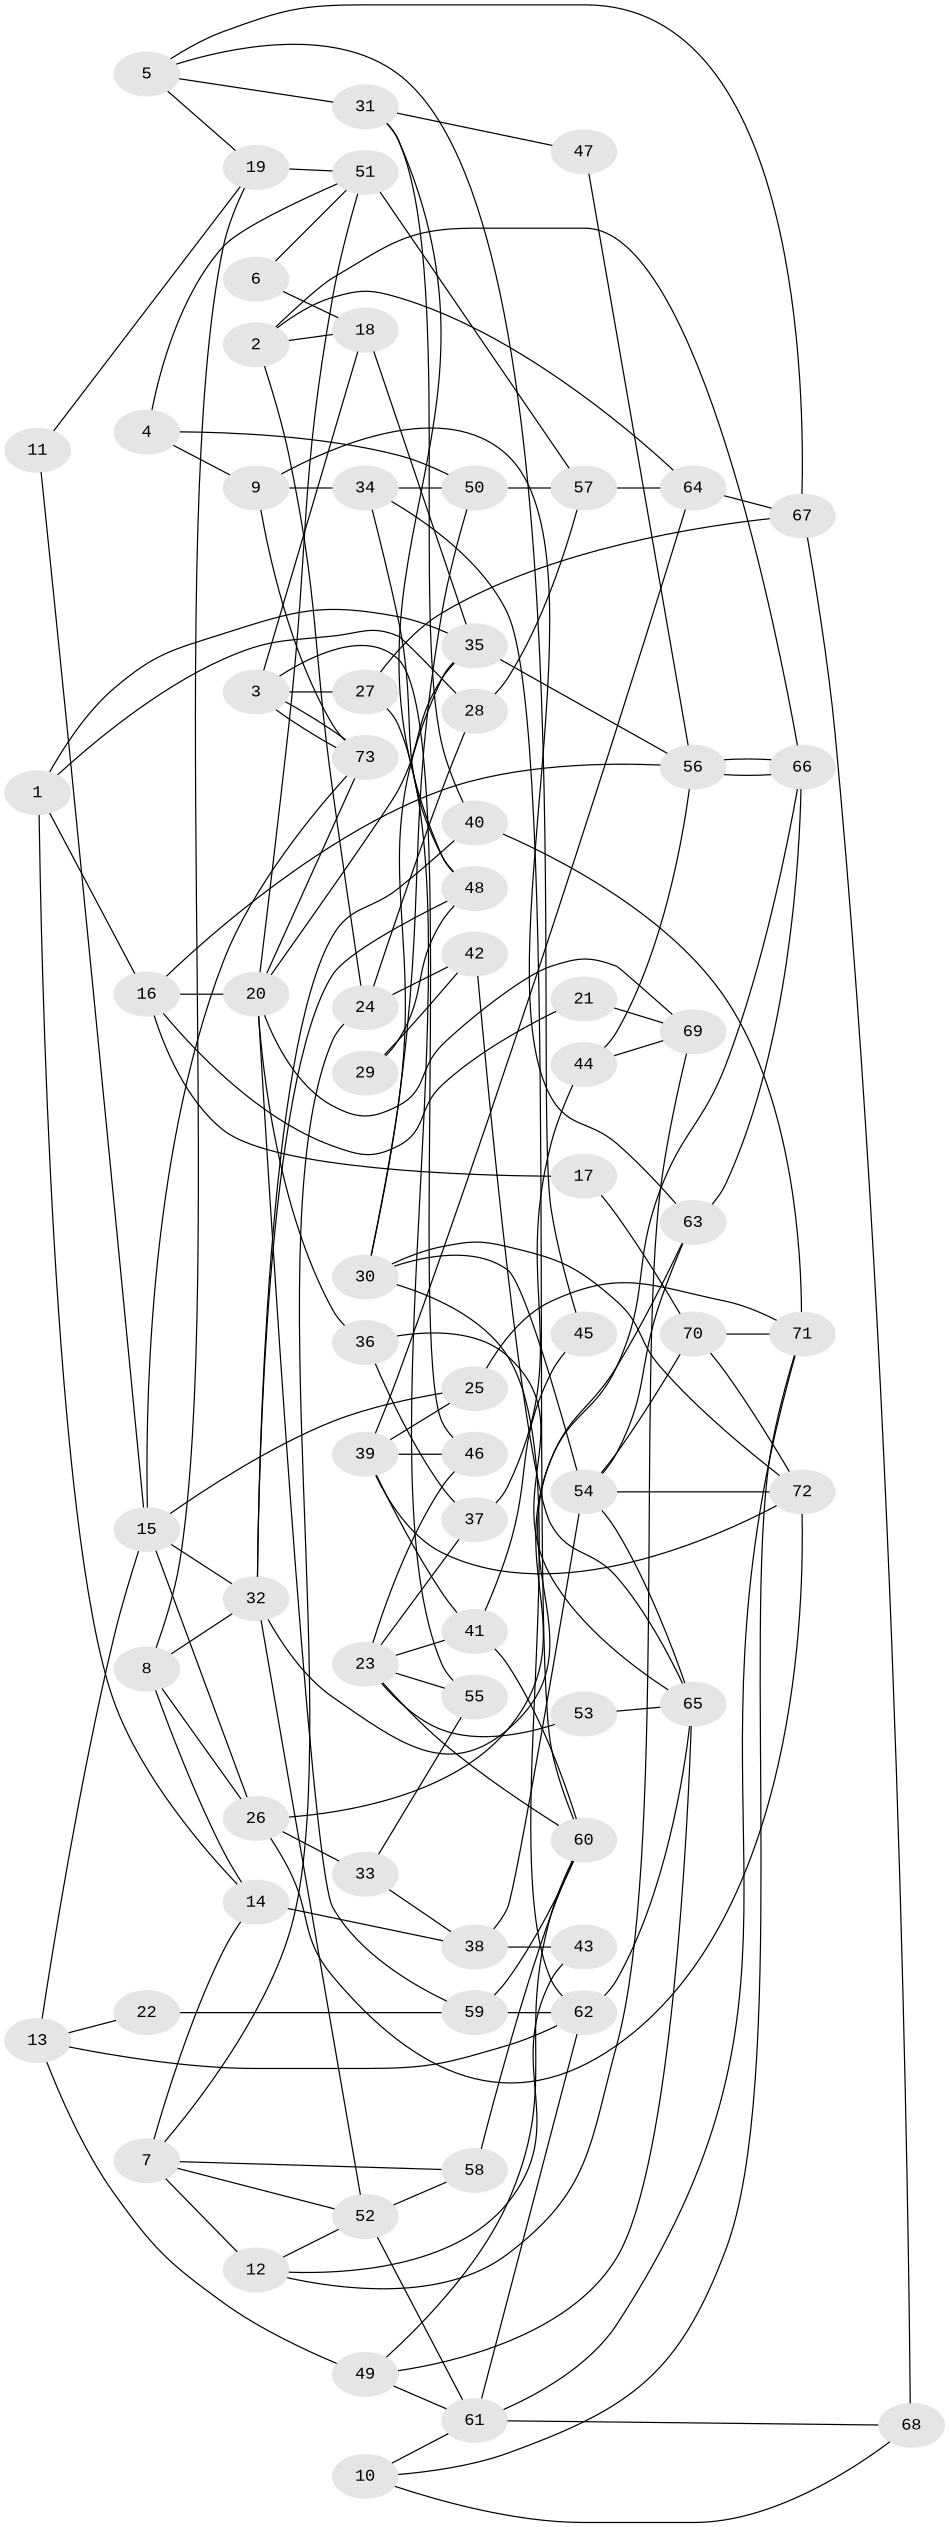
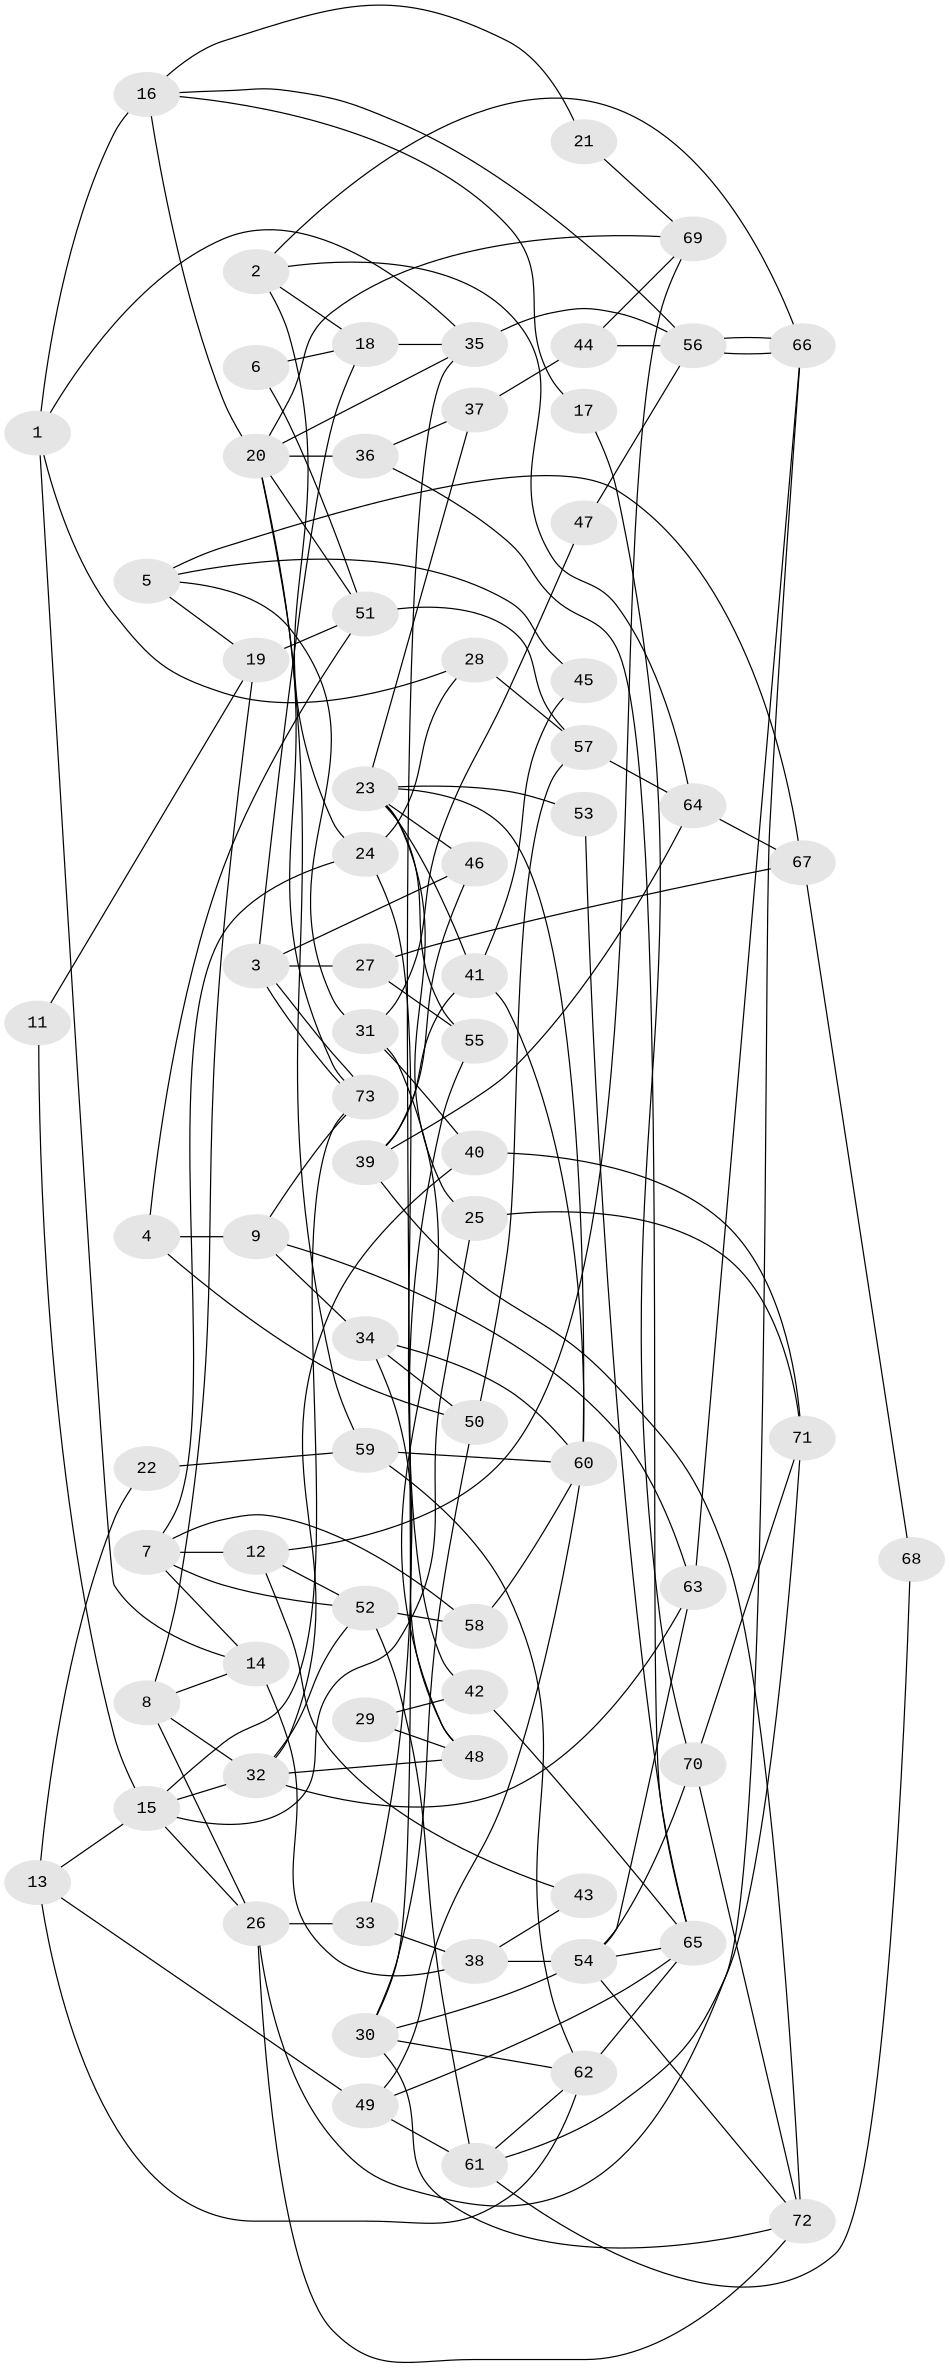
  graph {
    fontname="Liberation Mono"
    rankdir=LR
    node [color=gray90 fontname="Liberation Mono" style=filled]
    edge [fontname="Liberation Mono"]
    1
    14
    16
    28
    35
    38
    17
    20
    21
    56
    57
    2
    18
    24
    64
    66
    42
    67
    3
    27
    46
    73
    55
    4
    9
    50
    51
    34
    63
    5
    19
    31
    45
    48
    40
    47
    68
    6
    7
    12
    52
    58
    43
    69
    61
    60
    8
    26
    32
    33
    72
-   10
    71
    62
    11
    15
    25
    13
    22
    49
    59
    65
    54
    70
    36
    37
    23
    41
    53
    44
    29
    30
    39
    1 -- 14
    1 -- 16
    1 -- 28
    1 -- 35
    14 -- 38
    16 -- 17
    16 -- 20
    16 -- 21
    16 -- 56
    28 -- 57
    35 -- 56
    38 -- 43
    38 -- 54
    17 -- 70
    20 -- 35
    20 -- 73
    20 -- 51
    20 -- 69
    20 -- 59
    20 -- 36
    21 -- 69
    56 -- 66
    56 -- 66
    57 -- 64
    2 -- 18
    2 -- 24
    2 -- 64
    2 -- 66
    18 -- 35
    24 -- 28
    24 -- 42
    64 -- 67
    42 -- 65
    67 -- 68
    3 -- 18
    3 -- 27
    3 -- 46
    3 -- 73
    3 -- 73
    27 -- 67
    27 -- 55
    4 -- 9
    4 -- 50
    4 -- 51
    9 -- 73
    9 -- 34
    9 -- 63
    50 -- 57
    51 -- 57
    34 -- 50
    34 -- 48
    34 -- 60
    63 -- 66
    5 -- 67
    5 -- 19
    5 -- 31
    5 -- 45
    19 -- 51
    31 -- 48
    31 -- 40
    31 -- 47
    40 -- 71
    47 -- 56
    6 -- 18
    6 -- 51
    7 -- 14
    7 -- 24
    7 -- 12
    7 -- 52
    7 -- 58
    12 -- 52
    12 -- 43
    12 -- 69
    52 -- 58
    52 -- 61
    58 -- 60
    61 -- 68
    61 -- 71
    61 -- 62
    8 -- 14
    8 -- 19
    8 -- 26
    8 -- 32
    26 -- 66
    26 -- 33
    26 -- 72
    32 -- 63
    32 -- 48
    32 -- 40
    32 -- 52
    33 -- 38
    33 -- 55
-   10 -- 68
-   10 -- 61
-   10 -- 71
    62 -- 65
    11 -- 19
    11 -- 15
    15 -- 73
    15 -- 26
    15 -- 32
    15 -- 25
    25 -- 71
    13 -- 62
    13 -- 15
    13 -- 22
    13 -- 49
    22 -- 59
    49 -- 61
    49 -- 60
    49 -- 65
    59 -- 60
    59 -- 62
    54 -- 63
    54 -- 72
    54 -- 65
    54 -- 70
    70 -- 72
    70 -- 71
    36 -- 65
    36 -- 37
    37 -- 44
    23 -- 46
    23 -- 55
    23 -- 60
-   39 -- 25
+   23 -- 25
    23 -- 37
    23 -- 41
    23 -- 53
    41 -- 45
    41 -- 60
    53 -- 65
    44 -- 56
    44 -- 69
    29 -- 42
    29 -- 48
    30 -- 35
    30 -- 50
    30 -- 72
    30 -- 62
    30 -- 54
    39 -- 64
    39 -- 46
    39 -- 72
    39 -- 41
  }
